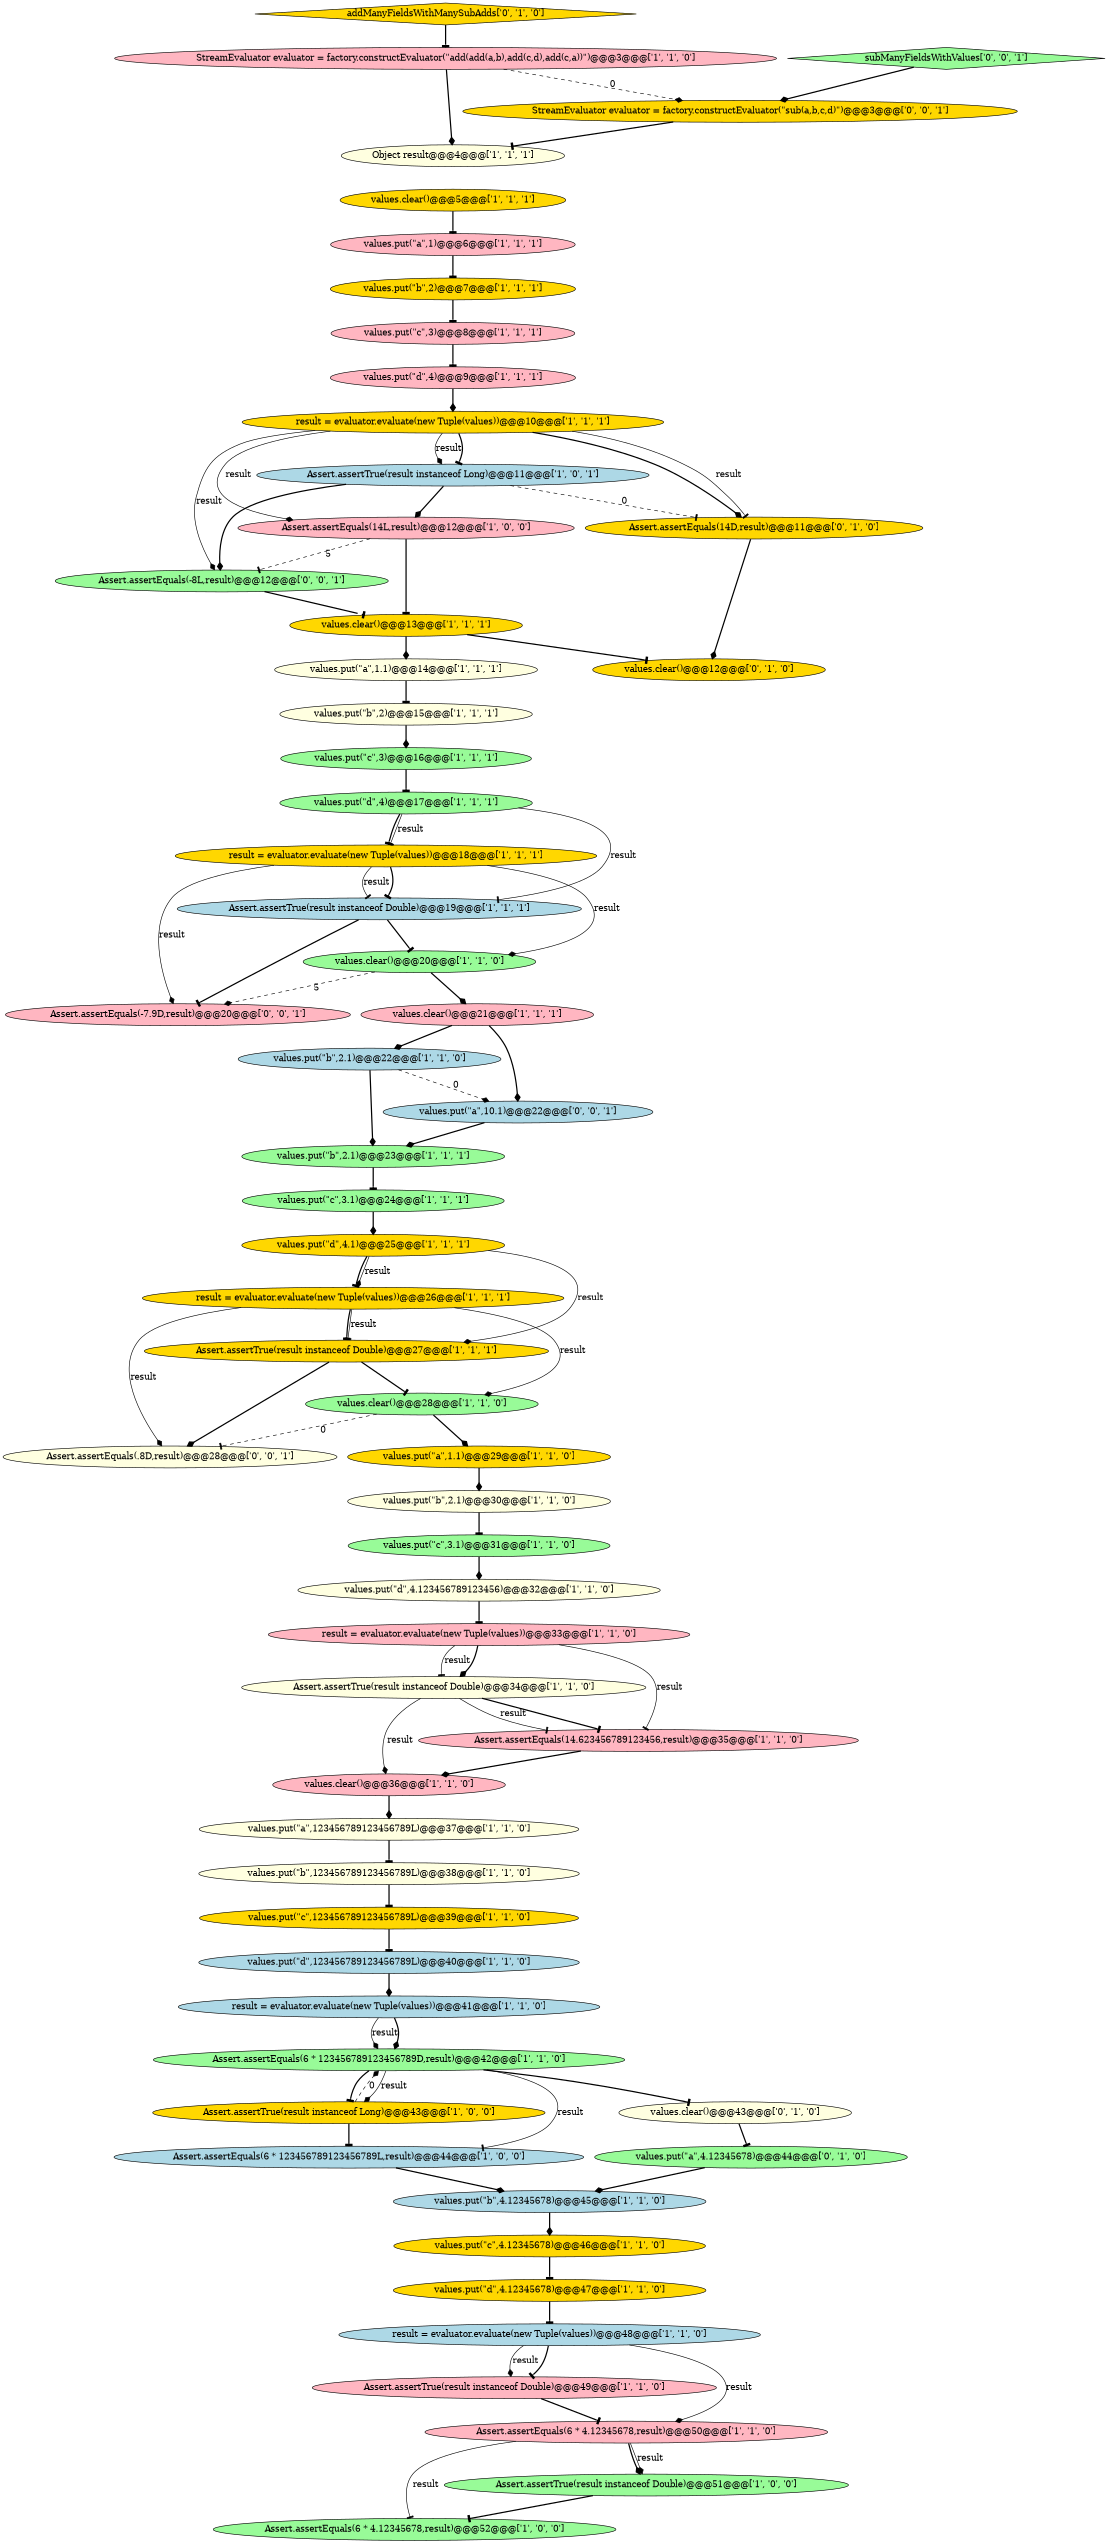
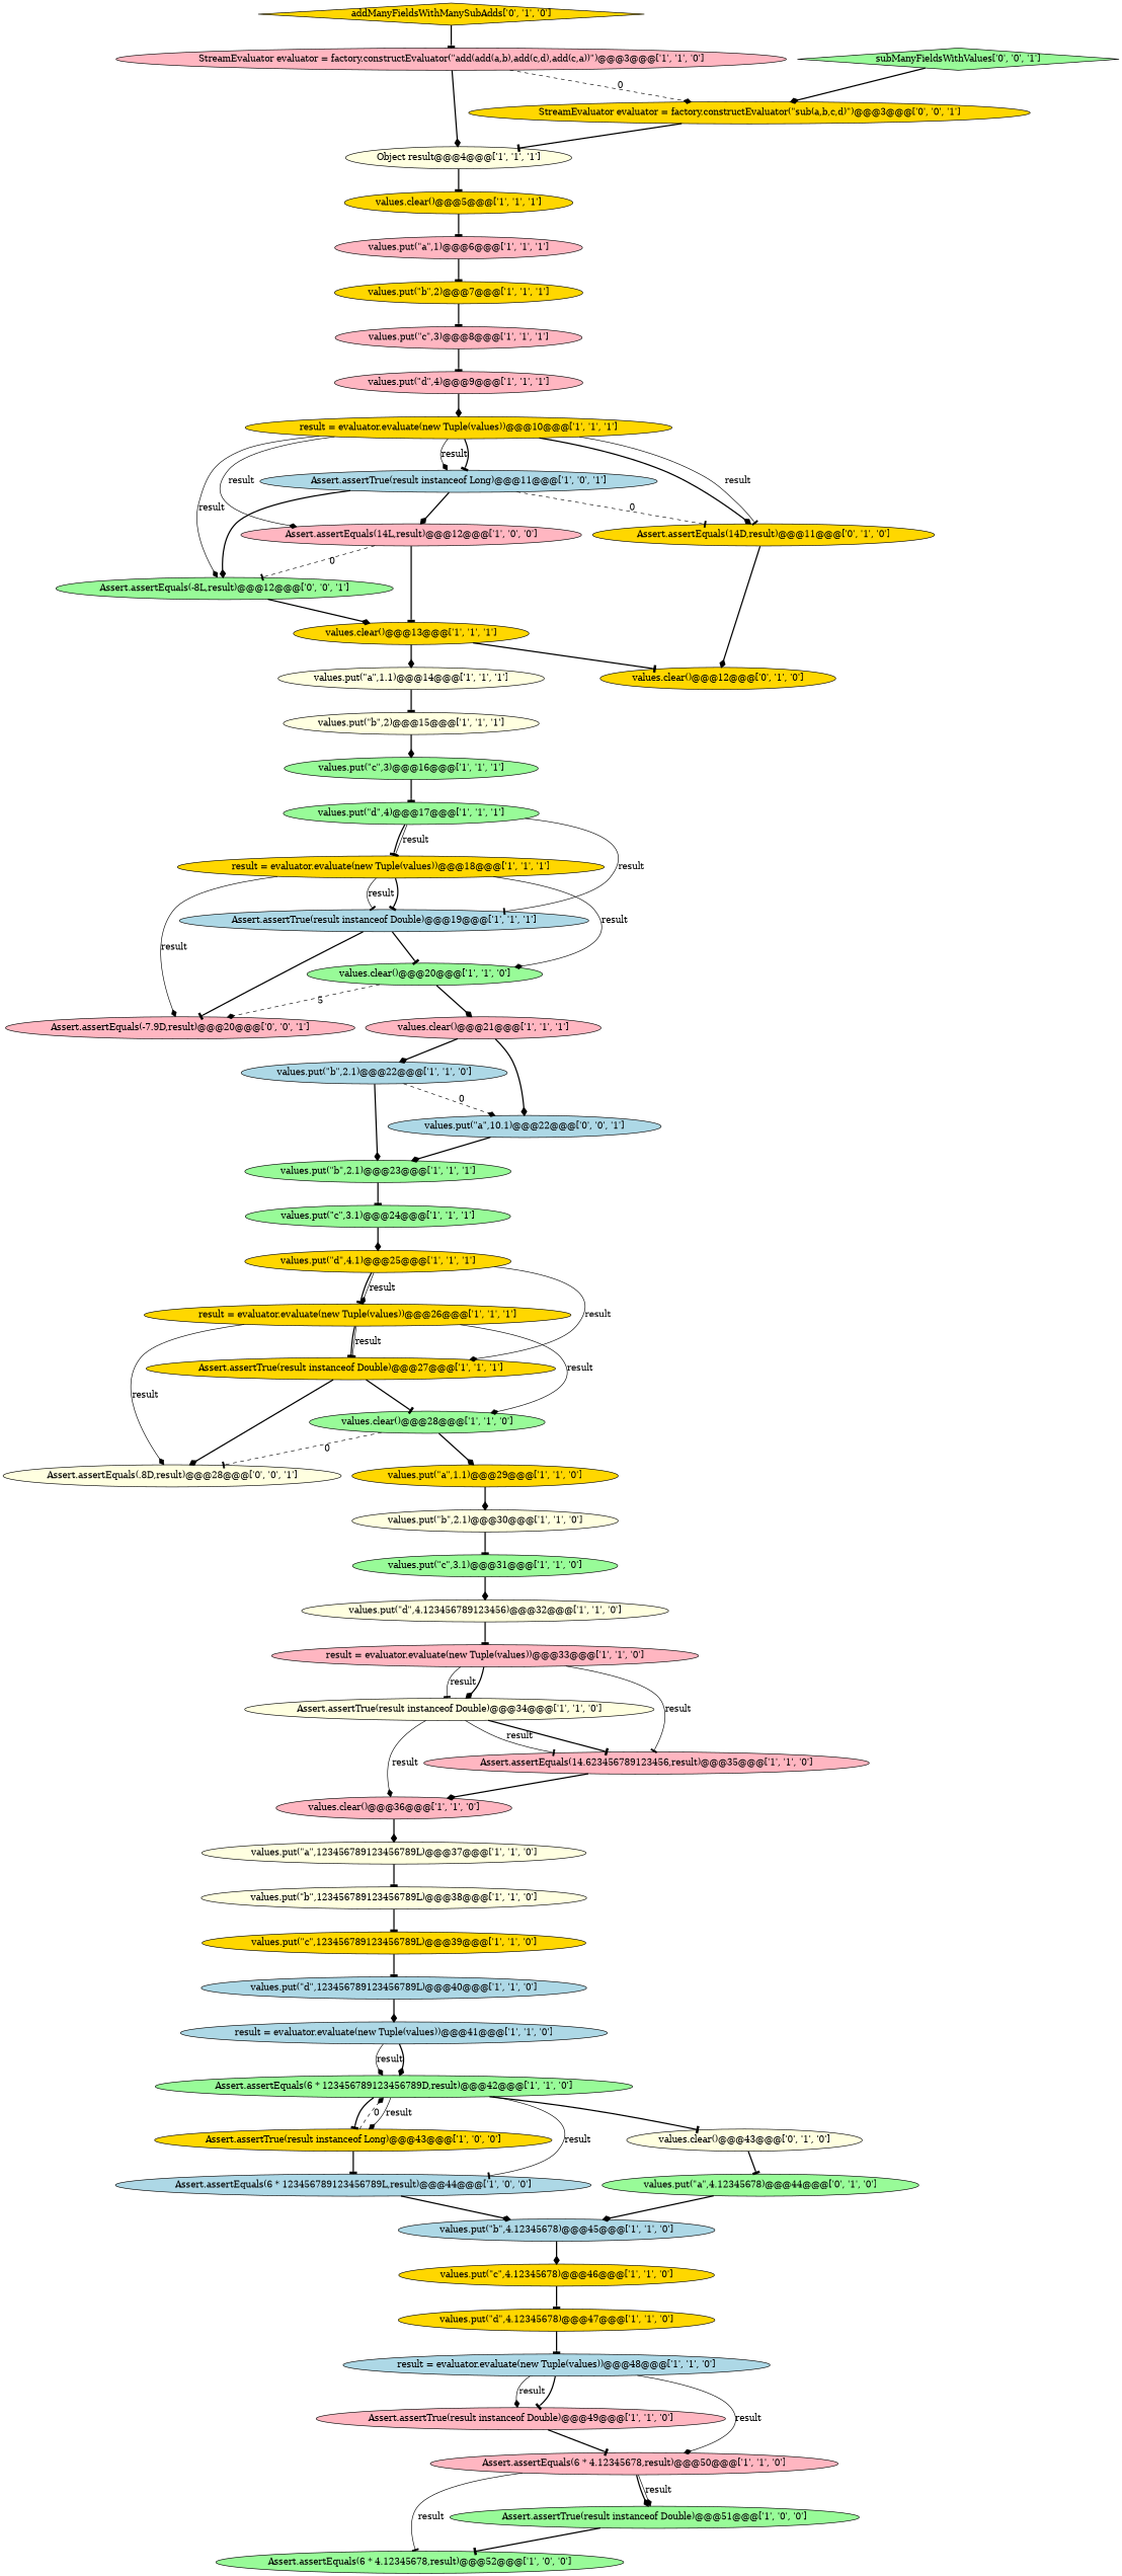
  digraph {
    node [fillcolor=gold shape=ellipse style=filled]
    edge [arrowhead=diamond style=bold]
    n1 [fillcolor=lightpink label="values.clear()@@@36@@@['1', '1', '0']"]
    n2 [fillcolor=lightyellow label="values.put(\"a\",123456789123456789L)@@@37@@@['1', '1', '0']"]
    n3 [fillcolor=lightyellow label="values.put(\"b\",123456789123456789L)@@@38@@@['1', '1', '0']"]
    n4 [fillcolor=lightyellow label="Object result@@@4@@@['1', '1', '1']"]
    n5 [label="values.clear()@@@5@@@['1', '1', '1']"]
    n6 [fillcolor=lightpink label="values.put(\"a\",1)@@@6@@@['1', '1', '1']"]
    n7 [fillcolor=lightpink label="Assert.assertEquals(14L,result)@@@12@@@['1', '0', '0']"]
    n8 [label="values.clear()@@@13@@@['1', '1', '1']"]
    n9 [fillcolor=palegreen label="Assert.assertEquals(-8L,result)@@@12@@@['0', '0', '1']"]
    n10 [label="values.clear()@@@12@@@['0', '1', '0']"]
    n11 [fillcolor=lightyellow label="values.put(\"a\",1.1)@@@14@@@['1', '1', '1']"]
    n12 [label="result = evaluator.evaluate(new Tuple(values))@@@10@@@['1', '1', '1']"]
    n13 [label="Assert.assertEquals(14D,result)@@@11@@@['0', '1', '0']"]
    n14 [fillcolor=lightblue label="Assert.assertTrue(result instanceof Long)@@@11@@@['1', '0', '1']"]
    n15 [label="values.put(\"b\",2)@@@7@@@['1', '1', '1']"]
    n16 [fillcolor=lightpink label="values.put(\"c\",3)@@@8@@@['1', '1', '1']"]
    n17 [fillcolor=lightyellow label="values.put(\"b\",2.1)@@@30@@@['1', '1', '0']"]
    n18 [fillcolor=palegreen label="values.put(\"c\",3.1)@@@31@@@['1', '1', '0']"]
    n19 [fillcolor=lightyellow label="values.put(\"d\",4.123456789123456)@@@32@@@['1', '1', '0']"]
    n20 [fillcolor=palegreen label="values.clear()@@@20@@@['1', '1', '0']"]
    n21 [fillcolor=lightpink label="Assert.assertEquals(-7.9D,result)@@@20@@@['0', '0', '1']"]
    n22 [fillcolor=lightpink label="values.clear()@@@21@@@['1', '1', '1']"]
    n23 [fillcolor=lightblue label="values.put(\"b\",2.1)@@@22@@@['1', '1', '0']"]
    n24 [fillcolor=lightblue label="values.put(\"a\",10.1)@@@22@@@['0', '0', '1']"]
    n25 [fillcolor=lightpink label="Assert.assertTrue(result instanceof Double)@@@49@@@['1', '1', '0']"]
    n26 [fillcolor=lightpink label="Assert.assertEquals(6 * 4.12345678,result)@@@50@@@['1', '1', '0']"]
    n27 [fillcolor=palegreen label="Assert.assertTrue(result instanceof Double)@@@51@@@['1', '0', '0']"]
    n28 [fillcolor=palegreen label="Assert.assertEquals(6 * 4.12345678,result)@@@52@@@['1', '0', '0']"]
    n29 [fillcolor=lightyellow label="Assert.assertEquals(.8D,result)@@@28@@@['0', '0', '1']"]
    n30 [fillcolor=palegreen label="values.put(\"b\",2.1)@@@23@@@['1', '1', '1']"]
    n31 [fillcolor=palegreen label="values.put(\"c\",3.1)@@@24@@@['1', '1', '1']"]
    n32 [fillcolor=lightblue label="Assert.assertTrue(result instanceof Double)@@@19@@@['1', '1', '1']"]
    n33 [fillcolor=lightpink label="Assert.assertEquals(14.623456789123456,result)@@@35@@@['1', '1', '0']"]
    n34 [fillcolor=palegreen label="values.put(\"c\",3)@@@16@@@['1', '1', '1']"]
    n35 [fillcolor=palegreen label="values.put(\"d\",4)@@@17@@@['1', '1', '1']"]
    n36 [label="result = evaluator.evaluate(new Tuple(values))@@@18@@@['1', '1', '1']"]
    n37 [fillcolor=lightpink label="StreamEvaluator evaluator = factory.constructEvaluator(\"add(add(a,b),add(c,d),add(c,a))\")@@@3@@@['1', '1', '0']"]
    n38 [label="StreamEvaluator evaluator = factory.constructEvaluator(\"sub(a,b,c,d)\")@@@3@@@['0', '0', '1']"]
    n39 [fillcolor=lightpink label="result = evaluator.evaluate(new Tuple(values))@@@33@@@['1', '1', '0']"]
    n40 [label="Assert.assertTrue(result instanceof Double)@@@27@@@['1', '1', '1']"]
    n41 [fillcolor=palegreen label="values.clear()@@@28@@@['1', '1', '0']"]
    n42 [label="values.put(\"a\",1.1)@@@29@@@['1', '1', '0']"]
    n43 [label="values.put(\"c\",123456789123456789L)@@@39@@@['1', '1', '0']"]
    n44 [fillcolor=lightblue label="values.put(\"d\",123456789123456789L)@@@40@@@['1', '1', '0']"]
    n45 [fillcolor=lightblue label="result = evaluator.evaluate(new Tuple(values))@@@41@@@['1', '1', '0']"]
    n46 [fillcolor=lightyellow label="values.put(\"b\",2)@@@15@@@['1', '1', '1']"]
    n47 [fillcolor=palegreen label="Assert.assertEquals(6 * 123456789123456789D,result)@@@42@@@['1', '1', '0']"]
    n48 [label="values.put(\"d\",4.1)@@@25@@@['1', '1', '1']"]
    n49 [label="result = evaluator.evaluate(new Tuple(values))@@@26@@@['1', '1', '1']"]
    n50 [fillcolor=lightblue label="Assert.assertEquals(6 * 123456789123456789L,result)@@@44@@@['1', '0', '0']"]
    n51 [fillcolor=lightblue label="values.put(\"b\",4.12345678)@@@45@@@['1', '1', '0']"]
    n52 [label="values.put(\"c\",4.12345678)@@@46@@@['1', '1', '0']"]
    n53 [fillcolor=lightyellow label="Assert.assertTrue(result instanceof Double)@@@34@@@['1', '1', '0']"]
    n54 [label="values.put(\"d\",4.12345678)@@@47@@@['1', '1', '0']"]
    n55 [fillcolor=lightblue label="result = evaluator.evaluate(new Tuple(values))@@@48@@@['1', '1', '0']"]
    n56 [fillcolor=lightpink label="values.put(\"d\",4)@@@9@@@['1', '1', '1']"]
    n57 [label="Assert.assertTrue(result instanceof Long)@@@43@@@['1', '0', '0']"]
    n58 [fillcolor=lightyellow label="values.clear()@@@43@@@['0', '1', '0']"]
    n59 [label="addManyFieldsWithManySubAdds['0', '1', '0']" shape=diamond]
    n60 [fillcolor=palegreen label="values.put(\"a\",4.12345678)@@@44@@@['0', '1', '0']"]
    n61 [fillcolor=palegreen label="subManyFieldsWithValues['0', '0', '1']" shape=diamond]
    n1 -> n2
    n2 -> n3 [arrowhead=tee]
    n3 -> n43 [arrowhead=tee]
+   n4 -> n5 [arrowhead=tee]
    n5 -> n6 [arrowhead=tee]
    n6 -> n15 [arrowhead=tee]
    n7 -> n8 [arrowhead=tee]
-   n7 -> n9 [arrowhead=tee label=5 style=dashed]
+   n7 -> n9 [arrowhead=tee label=0 style=dashed]
    n8 -> n10 [arrowhead=tee]
    n8 -> n11
-   n9 -> n8 [arrowhead=tee]
+   n9 -> n8
    n11 -> n46 [arrowhead=tee]
    n12 -> n7 [label=result style=solid]
    n12 -> n9 [label=result style=solid]
    n12 -> n13
    n12 -> n13 [arrowhead=tee label=result style=solid]
    n12 -> n14 [label=result style=solid]
    n12 -> n14 [arrowhead=tee]
    n13 -> n10
    n14 -> n7
    n14 -> n9
    n14 -> n13 [arrowhead=tee label=0 style=dashed]
    n15 -> n16 [arrowhead=tee]
    n16 -> n56 [arrowhead=tee]
    n17 -> n18 [arrowhead=tee]
    n18 -> n19
    n19 -> n39 [arrowhead=tee]
    n20 -> n21 [label=5 style=dashed]
    n20 -> n22
    n22 -> n23
    n22 -> n24
    n23 -> n24 [label=0 style=dashed]
    n23 -> n30
    n24 -> n30
    n25 -> n26 [arrowhead=tee]
    n26 -> n27 [label=result style=solid]
    n26 -> n27
    n26 -> n28 [arrowhead=tee label=result style=solid]
    n27 -> n28 [arrowhead=tee]
    n30 -> n31 [arrowhead=tee]
    n31 -> n48
    n32 -> n20 [arrowhead=tee]
    n32 -> n21 [arrowhead=tee]
    n33 -> n1
    n34 -> n35 [arrowhead=tee]
    n35 -> n32 [arrowhead=tee label=result style=solid]
    n35 -> n36 [arrowhead=tee]
    n35 -> n36 [arrowhead=tee label=result style=solid]
    n36 -> n20 [label=result style=solid]
    n36 -> n21 [label=result style=solid]
    n36 -> n32 [arrowhead=tee]
    n36 -> n32 [arrowhead=tee label=result style=solid]
    n37 -> n4
    n37 -> n38 [label=0 style=dashed]
    n38 -> n4 [arrowhead=tee]
    n39 -> n33 [arrowhead=tee label=result style=solid]
    n39 -> n53 [arrowhead=tee label=result style=solid]
    n39 -> n53
    n40 -> n29
    n40 -> n41 [arrowhead=tee]
    n41 -> n29 [arrowhead=tee label=0 style=dashed]
    n41 -> n42
    n42 -> n17
    n43 -> n44 [arrowhead=tee]
    n44 -> n45
    n45 -> n47 [label=result style=solid]
    n45 -> n47
    n46 -> n34
    n47 -> n50 [arrowhead=tee label=result style=solid]
    n47 -> n57 [label=result style=solid]
    n47 -> n57 [arrowhead=tee]
    n47 -> n58 [arrowhead=tee]
    n48 -> n40 [label=result style=solid]
    n48 -> n49 [arrowhead=tee]
    n48 -> n49 [label=result style=solid]
    n49 -> n29 [label=result style=solid]
    n49 -> n40 [arrowhead=tee label=result style=solid]
    n49 -> n40 [arrowhead=tee]
    n49 -> n41 [label=result style=solid]
    n50 -> n51
    n51 -> n52
    n52 -> n54 [arrowhead=tee]
    n53 -> n1 [label=result style=solid]
    n53 -> n33 [arrowhead=tee]
    n53 -> n33 [arrowhead=tee label=result style=solid]
    n54 -> n55 [arrowhead=tee]
    n55 -> n25 [arrowhead=tee]
    n55 -> n25 [label=result style=solid]
    n55 -> n26 [label=result style=solid]
    n56 -> n12
    n57 -> n47 [label=0 style=dashed]
    n57 -> n50 [arrowhead=tee]
    n58 -> n60 [arrowhead=tee]
    n59 -> n37 [arrowhead=tee]
    n60 -> n51
    n61 -> n38
  }
